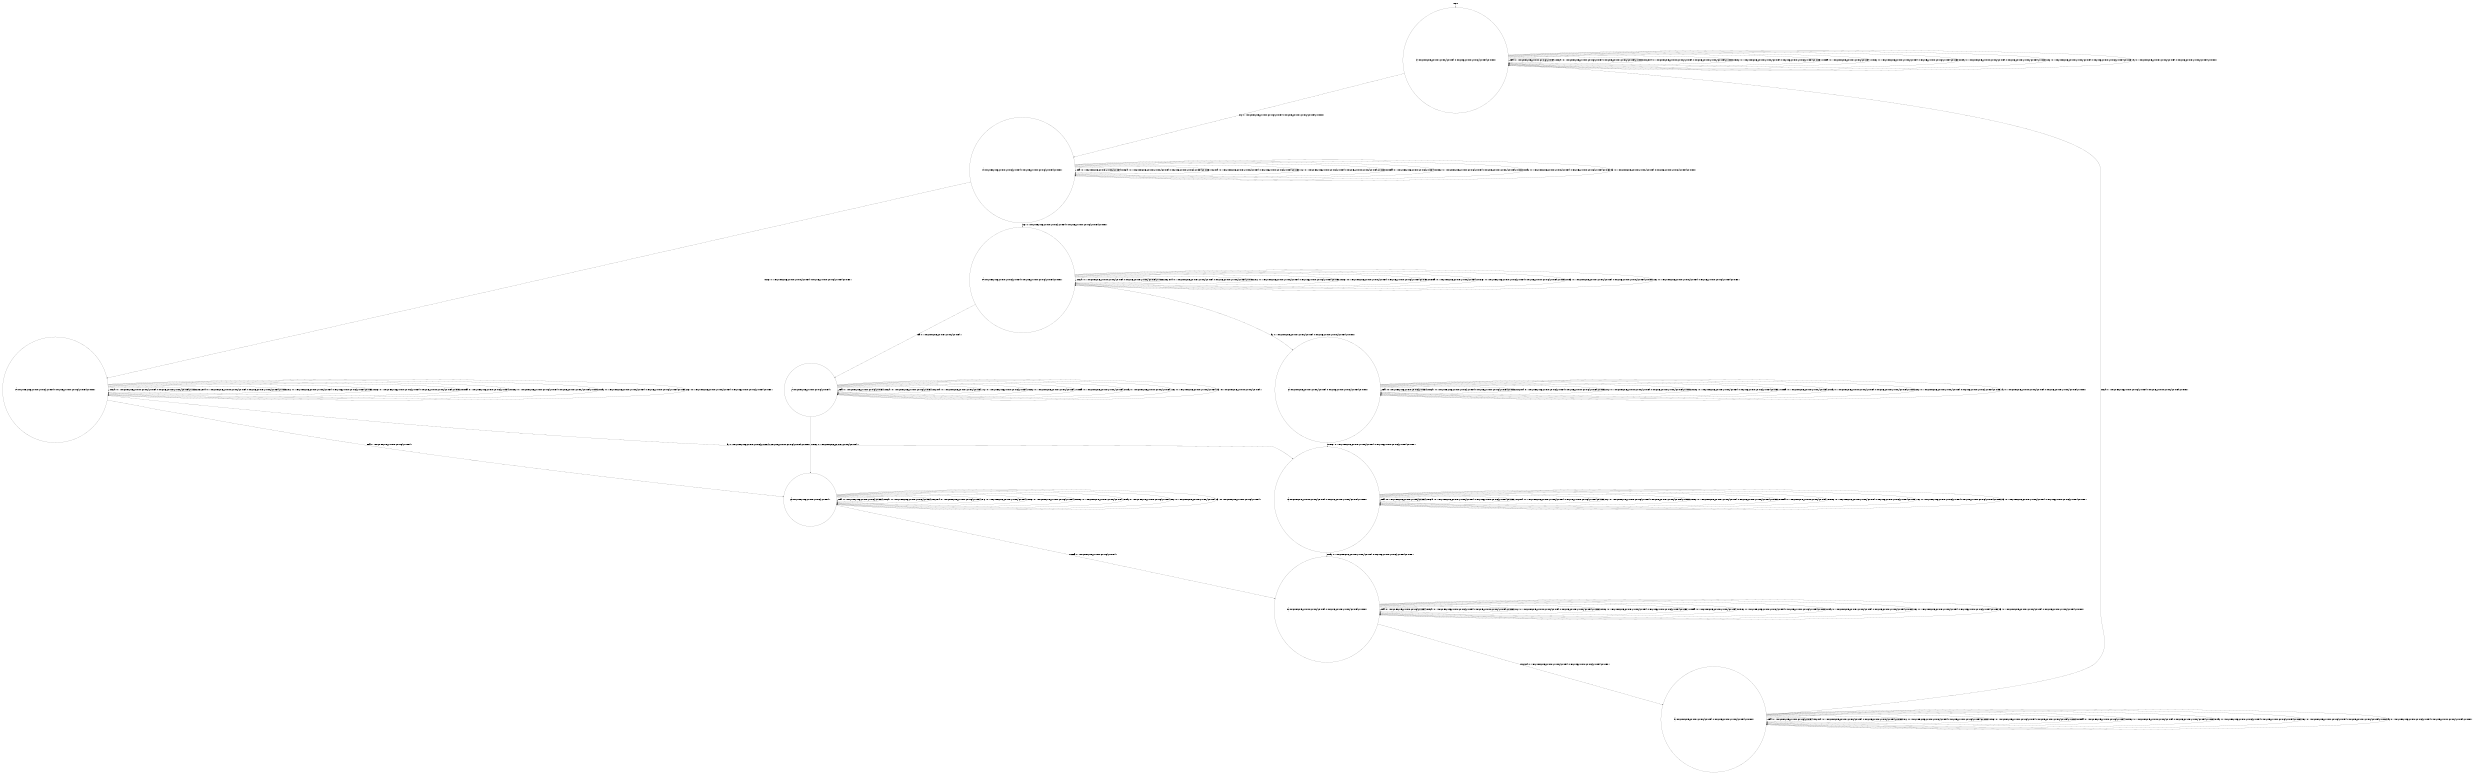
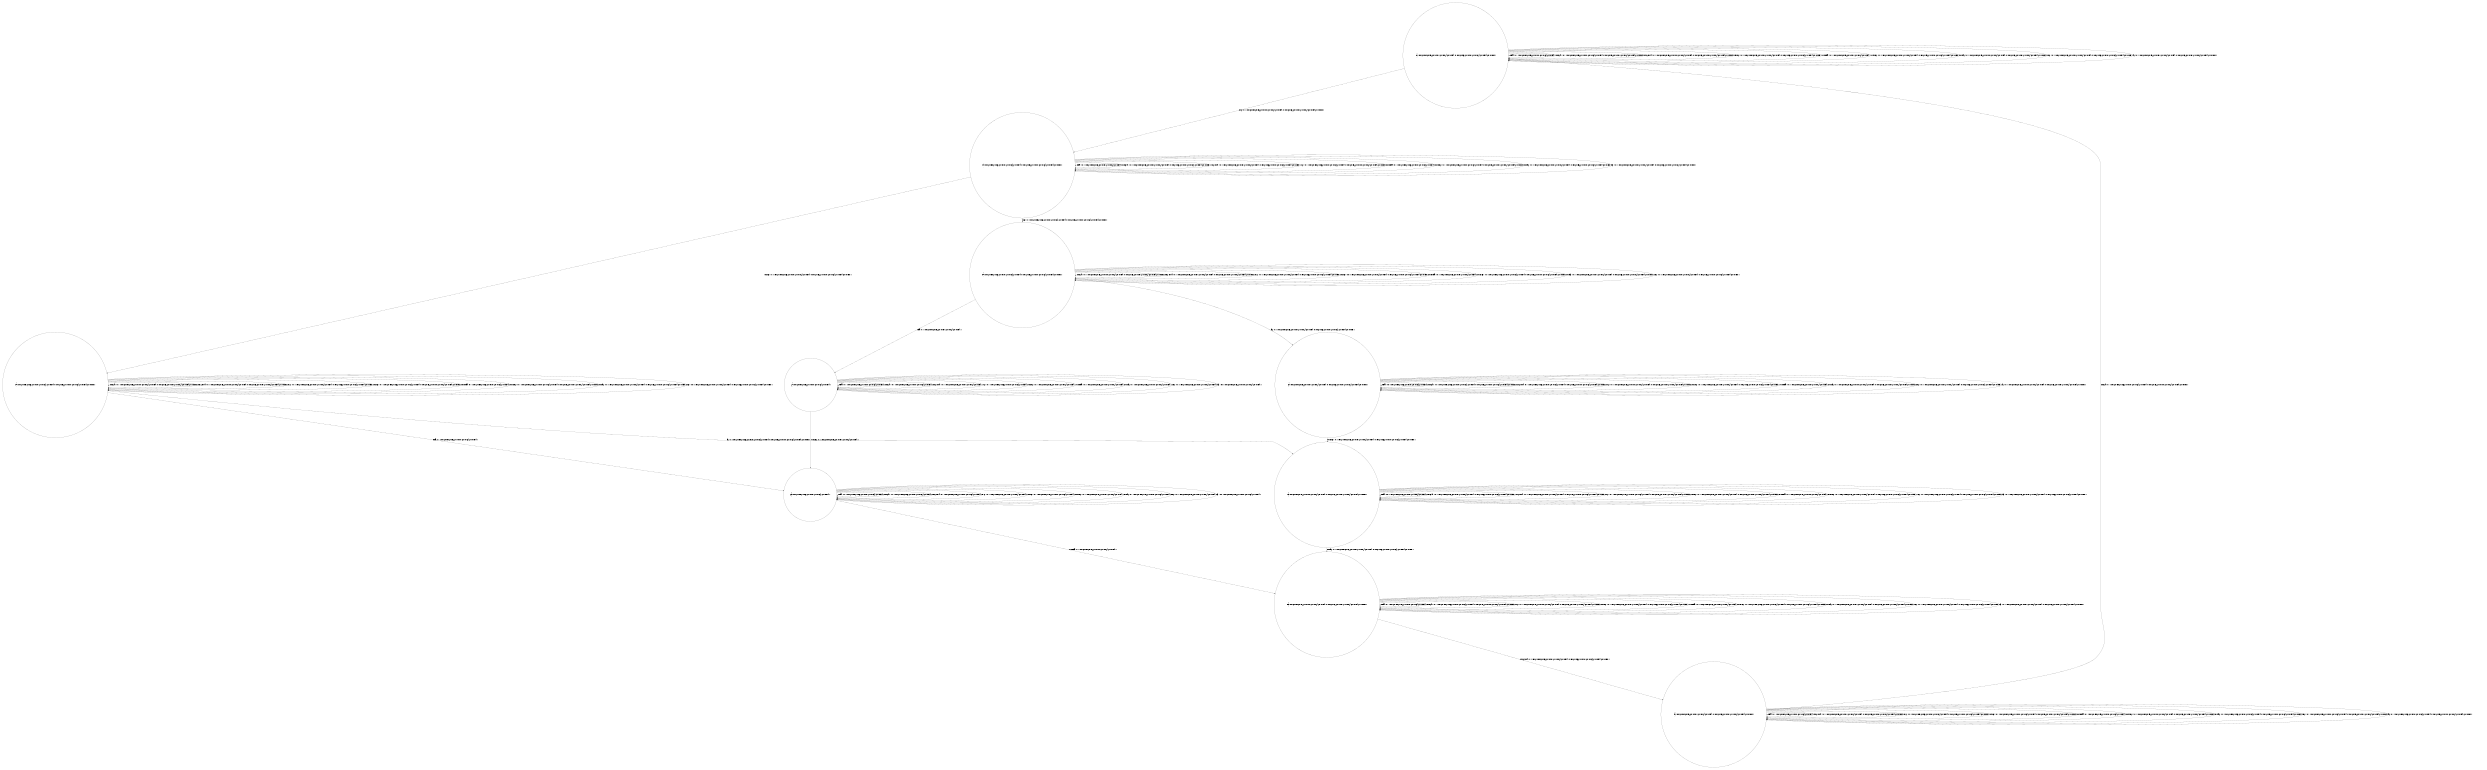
  digraph {
    fontname="DejaVu Sans"
    node [shape=circle fontname="DejaVu Sans"]
    edge [lblstyle="above, sloped" fontname="DejaVu Sans"]
    n1 [label="0@[((DOL and COF and TEA and not TON and not CAP and not EUR) or (DOL and TEA and not TON and not CAP and not EUR and not COF))]"]
    n2 [label="1@[((DOL and COF and TEA and not TON and not CAP and not EUR) or (DOL and TEA and not TON and not CAP and not EUR and not COF))]"]
    n3 [label="2@[((DOL and COF and TEA and not TON and not CAP and not EUR) or (DOL and TEA and not TON and not CAP and not EUR and not COF))]"]
    n4 [label="3@[((DOL and COF and TEA and not TON and not CAP and not EUR) or (DOL and TEA and not TON and not CAP and not EUR and not COF))]"]
    n5 [label="6@[((DOL and COF and TEA and not TON and not CAP and not EUR))]"]
    n6 [label="7@[((DOL and COF and TEA and not TON and not CAP and not EUR) or (DOL and TEA and not TON and not CAP and not EUR and not COF))]"]
    n7 [label="4@[((DOL and COF and TEA and not TON and not CAP and not EUR))]"]
    n8 [label="5@[((DOL and COF and TEA and not TON and not CAP and not EUR) or (DOL and TEA and not TON and not CAP and not EUR and not COF))]"]
    n9 [label="8@[((DOL and COF and TEA and not TON and not CAP and not EUR) or (DOL and TEA and not TON and not CAP and not EUR and not COF))]"]
    n10 [label="9@[((DOL and COF and TEA and not TON and not CAP and not EUR) or (DOL and TEA and not TON and not CAP and not EUR and not COF))]"]
-   __start0 [height=0 shape=none width=0]
    n1 -> n1 [label="coffee / nok() [((DOL and COF and TEA and not TON and not CAP and not EUR))]"]
    n1 -> n1 [label="cup_taken / nok() [((DOL and COF and TEA and not TON and not CAP and not EUR) or (DOL and TEA and not TON and not CAP and not EUR and not COF))]"]
    n1 -> n1 [label="display_done / nok() [((DOL and COF and TEA and not TON and not CAP and not EUR) or (DOL and TEA and not TON and not CAP and not EUR and not COF))]"]
    n1 -> n1 [label="no_sugar / nok() [((DOL and COF and TEA and not TON and not CAP and not EUR) or (DOL and TEA and not TON and not CAP and not EUR and not COF))]"]
    n1 -> n1 [label="pour_coffee / nok() [((DOL and COF and TEA and not TON and not CAP and not EUR))]"]
    n1 -> n1 [label="pour_sugar / nok() [((DOL and COF and TEA and not TON and not CAP and not EUR) or (DOL and TEA and not TON and not CAP and not EUR and not COF))]"]
    n1 -> n1 [label="pour_tea / nok() [((DOL and COF and TEA and not TON and not CAP and not EUR) or (DOL and TEA and not TON and not CAP and not EUR and not COF))]"]
    n1 -> n1 [label="sugar / nok() [((DOL and COF and TEA and not TON and not CAP and not EUR) or (DOL and TEA and not TON and not CAP and not EUR and not COF))]"]
    n1 -> n1 [label="tea / nok() [((DOL and COF and TEA and not TON and not CAP and not EUR) or (DOL and TEA and not TON and not CAP and not EUR and not COF))]"]
    n1 -> n2 [label="dollar / ok() [((DOL and COF and TEA and not TON and not CAP and not EUR) or (DOL and TEA and not TON and not CAP and not EUR and not COF))]"]
    n2 -> n2 [label="coffee / nok() [((DOL and COF and TEA and not TON and not CAP and not EUR))]"]
    n2 -> n2 [label="cup_taken / nok() [((DOL and COF and TEA and not TON and not CAP and not EUR) or (DOL and TEA and not TON and not CAP and not EUR and not COF))]"]
    n2 -> n2 [label="display_done / nok() [((DOL and COF and TEA and not TON and not CAP and not EUR) or (DOL and TEA and not TON and not CAP and not EUR and not COF))]"]
    n2 -> n2 [label="dollar / nok() [((DOL and COF and TEA and not TON and not CAP and not EUR) or (DOL and TEA and not TON and not CAP and not EUR and not COF))]"]
    n2 -> n2 [label="pour_coffee / nok() [((DOL and COF and TEA and not TON and not CAP and not EUR))]"]
    n2 -> n2 [label="pour_sugar / nok() [((DOL and COF and TEA and not TON and not CAP and not EUR) or (DOL and TEA and not TON and not CAP and not EUR and not COF))]"]
    n2 -> n2 [label="pour_tea / nok() [((DOL and COF and TEA and not TON and not CAP and not EUR) or (DOL and TEA and not TON and not CAP and not EUR and not COF))]"]
    n2 -> n2 [label="tea / nok() [((DOL and COF and TEA and not TON and not CAP and not EUR) or (DOL and TEA and not TON and not CAP and not EUR and not COF))]"]
    n2 -> n3 [label="no_sugar / ok() [((DOL and COF and TEA and not TON and not CAP and not EUR) or (DOL and TEA and not TON and not CAP and not EUR and not COF))]"]
    n2 -> n4 [label="sugar / ok() [((DOL and COF and TEA and not TON and not CAP and not EUR) or (DOL and TEA and not TON and not CAP and not EUR and not COF))]"]
    n3 -> n3 [label="cup_taken / nok() [((DOL and COF and TEA and not TON and not CAP and not EUR) or (DOL and TEA and not TON and not CAP and not EUR and not COF))]"]
    n3 -> n3 [label="display_done / nok() [((DOL and COF and TEA and not TON and not CAP and not EUR) or (DOL and TEA and not TON and not CAP and not EUR and not COF))]"]
    n3 -> n3 [label="dollar / nok() [((DOL and COF and TEA and not TON and not CAP and not EUR) or (DOL and TEA and not TON and not CAP and not EUR and not COF))]"]
    n3 -> n3 [label="no_sugar / nok() [((DOL and COF and TEA and not TON and not CAP and not EUR) or (DOL and TEA and not TON and not CAP and not EUR and not COF))]"]
    n3 -> n3 [label="pour_coffee / nok() [((DOL and COF and TEA and not TON and not CAP and not EUR))]"]
    n3 -> n3 [label="pour_sugar / nok() [((DOL and COF and TEA and not TON and not CAP and not EUR) or (DOL and TEA and not TON and not CAP and not EUR and not COF))]"]
    n3 -> n3 [label="pour_tea / nok() [((DOL and COF and TEA and not TON and not CAP and not EUR) or (DOL and TEA and not TON and not CAP and not EUR and not COF))]"]
    n3 -> n3 [label="sugar / void() [((DOL and COF and TEA and not TON and not CAP and not EUR) or (DOL and TEA and not TON and not CAP and not EUR and not COF))]"]
    n3 -> n5 [label="coffee / ok() [((DOL and COF and TEA and not TON and not CAP and not EUR))]"]
    n3 -> n6 [label="tea / ok() [((DOL and COF and TEA and not TON and not CAP and not EUR) or (DOL and TEA and not TON and not CAP and not EUR and not COF))]"]
    n4 -> n4 [label="cup_taken / nok() [((DOL and COF and TEA and not TON and not CAP and not EUR) or (DOL and TEA and not TON and not CAP and not EUR and not COF))]"]
    n4 -> n4 [label="display_done / nok() [((DOL and COF and TEA and not TON and not CAP and not EUR) or (DOL and TEA and not TON and not CAP and not EUR and not COF))]"]
    n4 -> n4 [label="dollar / nok() [((DOL and COF and TEA and not TON and not CAP and not EUR) or (DOL and TEA and not TON and not CAP and not EUR and not COF))]"]
    n4 -> n4 [label="no_sugar / void() [((DOL and COF and TEA and not TON and not CAP and not EUR) or (DOL and TEA and not TON and not CAP and not EUR and not COF))]"]
    n4 -> n4 [label="pour_coffee / nok() [((DOL and COF and TEA and not TON and not CAP and not EUR))]"]
    n4 -> n4 [label="pour_sugar / nok() [((DOL and COF and TEA and not TON and not CAP and not EUR) or (DOL and TEA and not TON and not CAP and not EUR and not COF))]"]
    n4 -> n4 [label="pour_tea / nok() [((DOL and COF and TEA and not TON and not CAP and not EUR) or (DOL and TEA and not TON and not CAP and not EUR and not COF))]"]
    n4 -> n4 [label="sugar / nok() [((DOL and COF and TEA and not TON and not CAP and not EUR) or (DOL and TEA and not TON and not CAP and not EUR and not COF))]"]
    n4 -> n7 [label="coffee / ok() [((DOL and COF and TEA and not TON and not CAP and not EUR))]"]
    n4 -> n8 [label="tea / ok() [((DOL and COF and TEA and not TON and not CAP and not EUR) or (DOL and TEA and not TON and not CAP and not EUR and not COF))]"]
    n5 -> n5 [label="coffee / nok() [((DOL and COF and TEA and not TON and not CAP and not EUR))]"]
    n5 -> n5 [label="cup_taken / nok() [((DOL and COF and TEA and not TON and not CAP and not EUR))]"]
    n5 -> n5 [label="display_done / nok() [((DOL and COF and TEA and not TON and not CAP and not EUR))]"]
    n5 -> n5 [label="dollar / nok() [((DOL and COF and TEA and not TON and not CAP and not EUR))]"]
    n5 -> n5 [label="no_sugar / nok() [((DOL and COF and TEA and not TON and not CAP and not EUR))]"]
    n5 -> n5 [label="pour_sugar / nok() [((DOL and COF and TEA and not TON and not CAP and not EUR))]"]
    n5 -> n5 [label="pour_tea / nok() [((DOL and COF and TEA and not TON and not CAP and not EUR))]"]
    n5 -> n5 [label="sugar / nok() [((DOL and COF and TEA and not TON and not CAP and not EUR))]"]
    n5 -> n5 [label="tea / void() [((DOL and COF and TEA and not TON and not CAP and not EUR))]"]
    n5 -> n9 [label="pour_coffee / ok() [((DOL and COF and TEA and not TON and not CAP and not EUR))]"]
    n6 -> n6 [label="coffee / void() [((DOL and COF and TEA and not TON and not CAP and not EUR))]"]
    n6 -> n6 [label="cup_taken / nok() [((DOL and COF and TEA and not TON and not CAP and not EUR) or (DOL and TEA and not TON and not CAP and not EUR and not COF))]"]
    n6 -> n6 [label="display_done / nok() [((DOL and COF and TEA and not TON and not CAP and not EUR) or (DOL and TEA and not TON and not CAP and not EUR and not COF))]"]
    n6 -> n6 [label="dollar / nok() [((DOL and COF and TEA and not TON and not CAP and not EUR) or (DOL and TEA and not TON and not CAP and not EUR and not COF))]"]
    n6 -> n6 [label="no_sugar / nok() [((DOL and COF and TEA and not TON and not CAP and not EUR) or (DOL and TEA and not TON and not CAP and not EUR and not COF))]"]
    n6 -> n6 [label="pour_coffee / nok() [((DOL and COF and TEA and not TON and not CAP and not EUR))]"]
    n6 -> n6 [label="pour_sugar / nok() [((DOL and COF and TEA and not TON and not CAP and not EUR) or (DOL and TEA and not TON and not CAP and not EUR and not COF))]"]
    n6 -> n6 [label="sugar / nok() [((DOL and COF and TEA and not TON and not CAP and not EUR) or (DOL and TEA and not TON and not CAP and not EUR and not COF))]"]
    n6 -> n6 [label="tea / nok() [((DOL and COF and TEA and not TON and not CAP and not EUR) or (DOL and TEA and not TON and not CAP and not EUR and not COF))]"]
    n6 -> n9 [label="pour_tea / ok() [((DOL and COF and TEA and not TON and not CAP and not EUR) or (DOL and TEA and not TON and not CAP and not EUR and not COF))]"]
    n7 -> n5 [label="pour_sugar / ok() [((DOL and COF and TEA and not TON and not CAP and not EUR))]"]
    n7 -> n7 [label="coffee / nok() [((DOL and COF and TEA and not TON and not CAP and not EUR))]"]
    n7 -> n7 [label="cup_taken / nok() [((DOL and COF and TEA and not TON and not CAP and not EUR))]"]
    n7 -> n7 [label="display_done / nok() [((DOL and COF and TEA and not TON and not CAP and not EUR))]"]
    n7 -> n7 [label="dollar / nok() [((DOL and COF and TEA and not TON and not CAP and not EUR))]"]
    n7 -> n7 [label="no_sugar / nok() [((DOL and COF and TEA and not TON and not CAP and not EUR))]"]
    n7 -> n7 [label="pour_coffee / nok() [((DOL and COF and TEA and not TON and not CAP and not EUR))]"]
    n7 -> n7 [label="pour_tea / nok() [((DOL and COF and TEA and not TON and not CAP and not EUR))]"]
    n7 -> n7 [label="sugar / nok() [((DOL and COF and TEA and not TON and not CAP and not EUR))]"]
    n7 -> n7 [label="tea / void() [((DOL and COF and TEA and not TON and not CAP and not EUR))]"]
    n8 -> n6 [label="pour_sugar / ok() [((DOL and COF and TEA and not TON and not CAP and not EUR) or (DOL and TEA and not TON and not CAP and not EUR and not COF))]"]
    n8 -> n8 [label="coffee / void() [((DOL and COF and TEA and not TON and not CAP and not EUR))]"]
    n8 -> n8 [label="cup_taken / nok() [((DOL and COF and TEA and not TON and not CAP and not EUR) or (DOL and TEA and not TON and not CAP and not EUR and not COF))]"]
    n8 -> n8 [label="display_done / nok() [((DOL and COF and TEA and not TON and not CAP and not EUR) or (DOL and TEA and not TON and not CAP and not EUR and not COF))]"]
    n8 -> n8 [label="dollar / nok() [((DOL and COF and TEA and not TON and not CAP and not EUR) or (DOL and TEA and not TON and not CAP and not EUR and not COF))]"]
    n8 -> n8 [label="no_sugar / nok() [((DOL and COF and TEA and not TON and not CAP and not EUR) or (DOL and TEA and not TON and not CAP and not EUR and not COF))]"]
    n8 -> n8 [label="pour_coffee / nok() [((DOL and COF and TEA and not TON and not CAP and not EUR))]"]
    n8 -> n8 [label="pour_tea / nok() [((DOL and COF and TEA and not TON and not CAP and not EUR) or (DOL and TEA and not TON and not CAP and not EUR and not COF))]"]
    n8 -> n8 [label="sugar / nok() [((DOL and COF and TEA and not TON and not CAP and not EUR) or (DOL and TEA and not TON and not CAP and not EUR and not COF))]"]
    n8 -> n8 [label="tea / nok() [((DOL and COF and TEA and not TON and not CAP and not EUR) or (DOL and TEA and not TON and not CAP and not EUR and not COF))]"]
    n9 -> n9 [label="coffee / nok() [((DOL and COF and TEA and not TON and not CAP and not EUR))]"]
    n9 -> n9 [label="cup_taken / nok() [((DOL and COF and TEA and not TON and not CAP and not EUR) or (DOL and TEA and not TON and not CAP and not EUR and not COF))]"]
    n9 -> n9 [label="dollar / nok() [((DOL and COF and TEA and not TON and not CAP and not EUR) or (DOL and TEA and not TON and not CAP and not EUR and not COF))]"]
    n9 -> n9 [label="no_sugar / nok() [((DOL and COF and TEA and not TON and not CAP and not EUR) or (DOL and TEA and not TON and not CAP and not EUR and not COF))]"]
    n9 -> n9 [label="pour_coffee / nok() [((DOL and COF and TEA and not TON and not CAP and not EUR))]"]
    n9 -> n9 [label="pour_sugar / nok() [((DOL and COF and TEA and not TON and not CAP and not EUR) or (DOL and TEA and not TON and not CAP and not EUR and not COF))]"]
    n9 -> n9 [label="pour_tea / nok() [((DOL and COF and TEA and not TON and not CAP and not EUR) or (DOL and TEA and not TON and not CAP and not EUR and not COF))]"]
    n9 -> n9 [label="sugar / nok() [((DOL and COF and TEA and not TON and not CAP and not EUR) or (DOL and TEA and not TON and not CAP and not EUR and not COF))]"]
    n9 -> n9 [label="tea / nok() [((DOL and COF and TEA and not TON and not CAP and not EUR) or (DOL and TEA and not TON and not CAP and not EUR and not COF))]"]
    n9 -> n10 [label="display_done / ok() [((DOL and COF and TEA and not TON and not CAP and not EUR) or (DOL and TEA and not TON and not CAP and not EUR and not COF))]"]
    n10 -> n1 [label="cup_taken / ok() [((DOL and COF and TEA and not TON and not CAP and not EUR) or (DOL and TEA and not TON and not CAP and not EUR and not COF))]"]
    n10 -> n10 [label="coffee / nok() [((DOL and COF and TEA and not TON and not CAP and not EUR))]"]
    n10 -> n10 [label="display_done / nok() [((DOL and COF and TEA and not TON and not CAP and not EUR) or (DOL and TEA and not TON and not CAP and not EUR and not COF))]"]
    n10 -> n10 [label="dollar / nok() [((DOL and COF and TEA and not TON and not CAP and not EUR) or (DOL and TEA and not TON and not CAP and not EUR and not COF))]"]
    n10 -> n10 [label="no_sugar / nok() [((DOL and COF and TEA and not TON and not CAP and not EUR) or (DOL and TEA and not TON and not CAP and not EUR and not COF))]"]
    n10 -> n10 [label="pour_coffee / nok() [((DOL and COF and TEA and not TON and not CAP and not EUR))]"]
    n10 -> n10 [label="pour_sugar / nok() [((DOL and COF and TEA and not TON and not CAP and not EUR) or (DOL and TEA and not TON and not CAP and not EUR and not COF))]"]
    n10 -> n10 [label="pour_tea / nok() [((DOL and COF and TEA and not TON and not CAP and not EUR) or (DOL and TEA and not TON and not CAP and not EUR and not COF))]"]
    n10 -> n10 [label="sugar / nok() [((DOL and COF and TEA and not TON and not CAP and not EUR) or (DOL and TEA and not TON and not CAP and not EUR and not COF))]"]
    n10 -> n10 [label="tea / nok() [((DOL and COF and TEA and not TON and not CAP and not EUR) or (DOL and TEA and not TON and not CAP and not EUR and not COF))]"]
-   __start0 -> n1
  }
